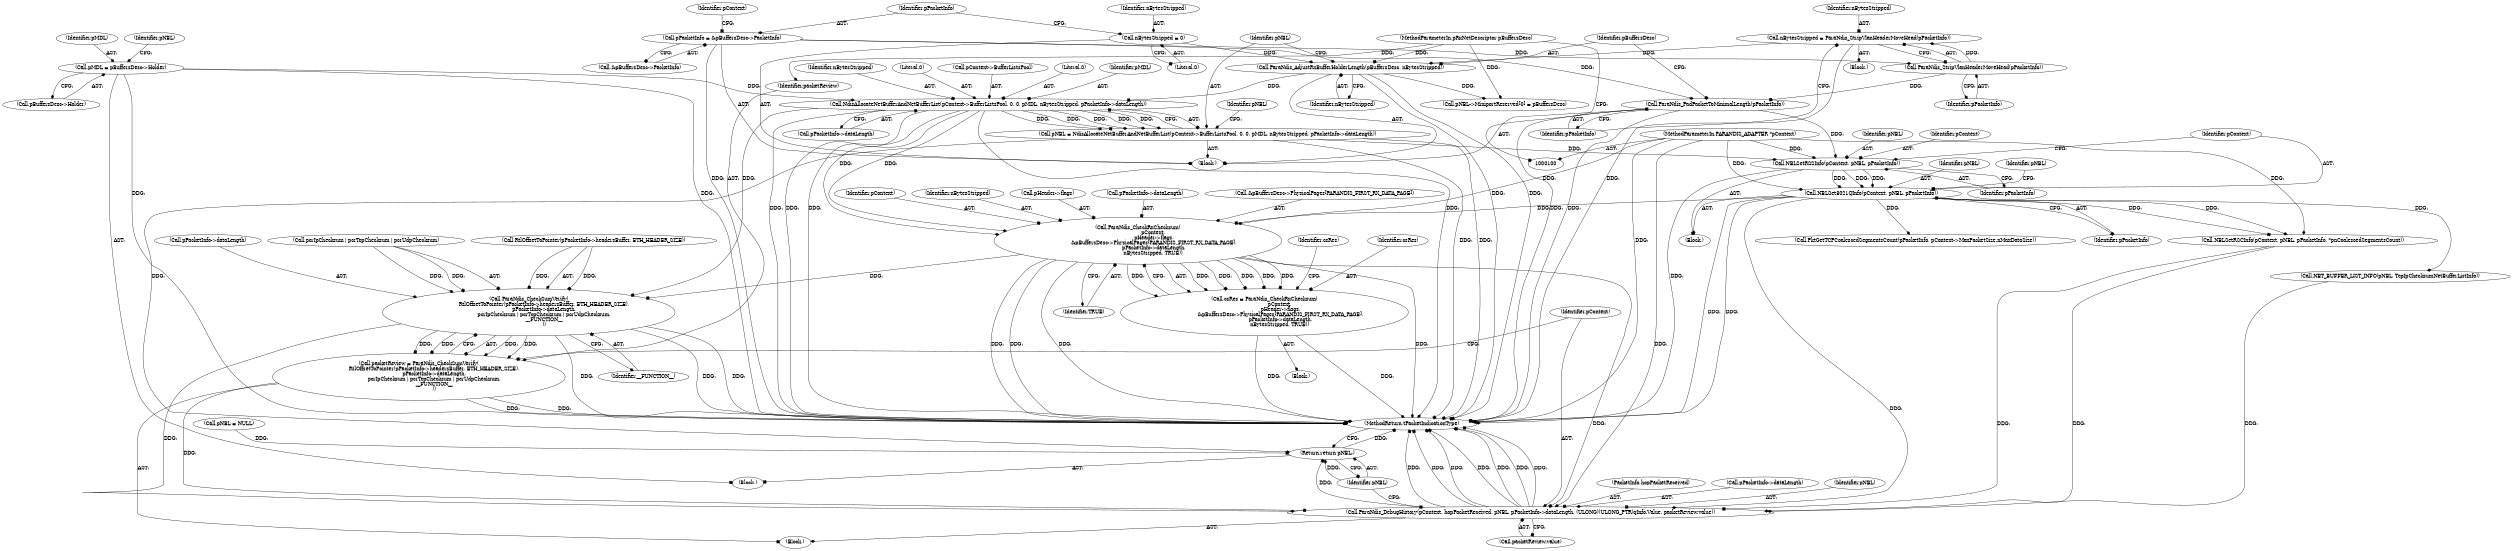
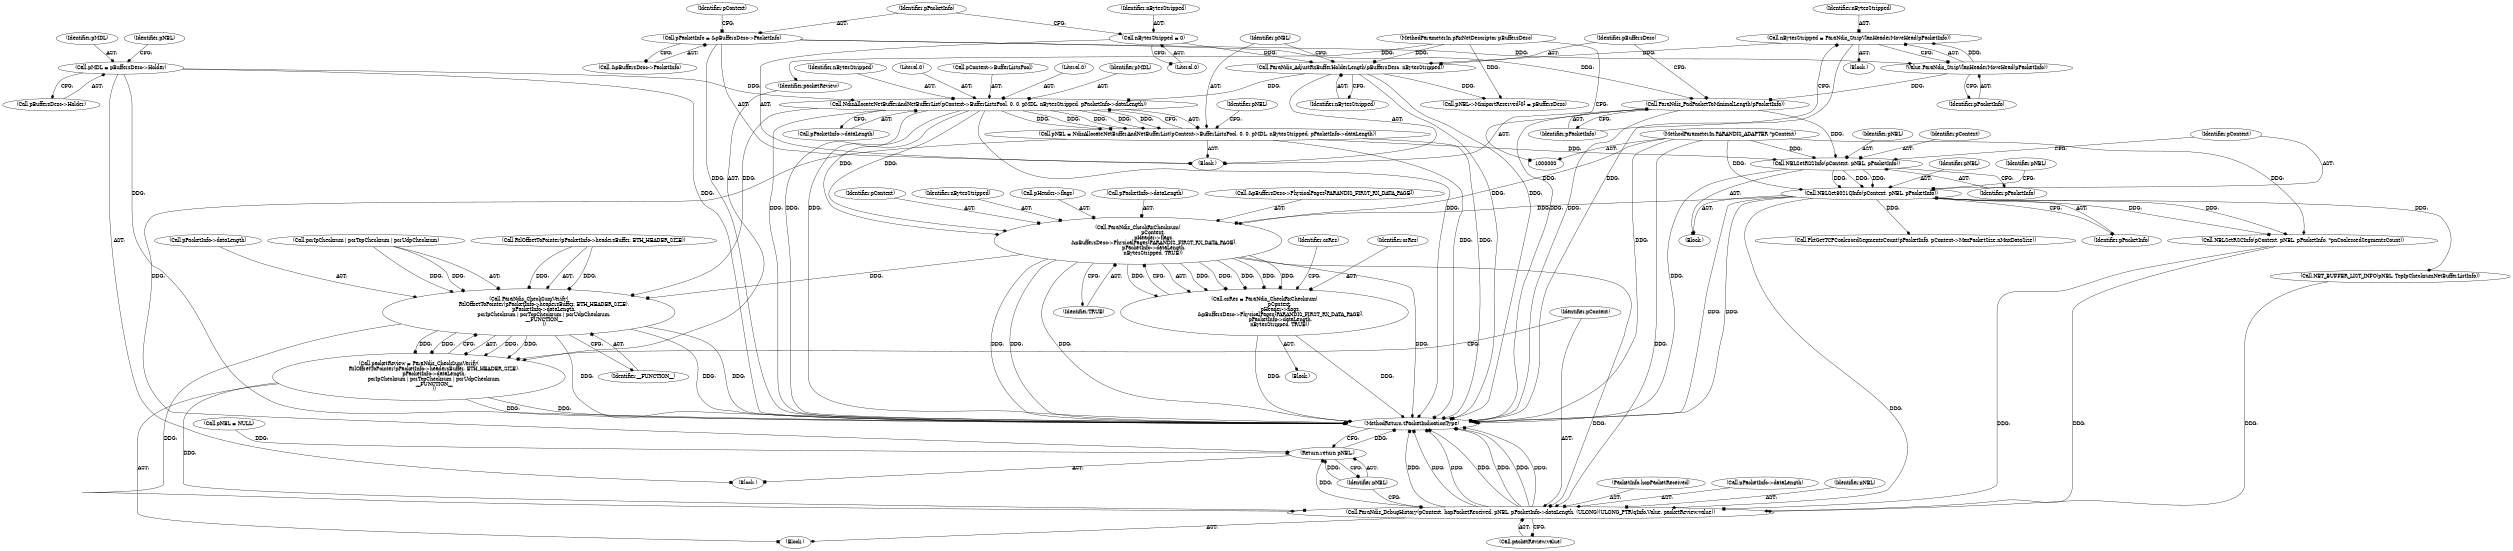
  digraph {
    edge [arrowhead=diamond]
    n1 [label="(Call,ParaNdis_CheckRxChecksum(\n                    pContext,\n                     pHeader->flags,\n                     &pBuffersDesc->PhysicalPages[PARANDIS_FIRST_RX_DATA_PAGE],\n                     pPacketInfo->dataLength,\n                    nBytesStripped, TRUE))"]
    n2 [label="(Call,csRes = ParaNdis_CheckRxChecksum(\n                    pContext,\n                     pHeader->flags,\n                     &pBuffersDesc->PhysicalPages[PARANDIS_FIRST_RX_DATA_PAGE],\n                     pPacketInfo->dataLength,\n                    nBytesStripped, TRUE))"]
    n3 [label="(Call,ParaNdis_CheckSumVerify(\n                    RtlOffsetToPointer(pPacketInfo->headersBuffer, ETH_HEADER_SIZE),\n                    pPacketInfo->dataLength,\n                    pcrIpChecksum | pcrTcpChecksum | pcrUdpChecksum,\n                    __FUNCTION__\n                    ))"]
    n4 [label="(Call,ParaNdis_DebugHistory(pContext, hopPacketReceived, pNBL, pPacketInfo->dataLength, (ULONG)(ULONG_PTR)qInfo.Value, packetReview.value))"]
    n5 [label="(Identifier,TRUE)"]
    n6 [label="(MethodReturn,tPacketIndicationType)"]
    n7 [label="(Block,)"]
    n8 [label="(Call,packetReview = ParaNdis_CheckSumVerify(\n                    RtlOffsetToPointer(pPacketInfo->headersBuffer, ETH_HEADER_SIZE),\n                    pPacketInfo->dataLength,\n                    pcrIpChecksum | pcrTcpChecksum | pcrUdpChecksum,\n                    __FUNCTION__\n                    ))"]
    n9 [label="(Identifier,__FUNCTION__)"]
    n10 [label="(Return,return pNBL;)"]
    n11 [label="(Block,)"]
    n12 [label="(Call,packetReview.value)"]
    n13 [label="(Call,NBLSet8021QInfo(pContext, pNBL, pPacketInfo))"]
    n14 [label="(Call,NBLSetRSCInfo(pContext, pNBL, pPacketInfo, *pnCoalescedSegmentsCount))"]
    n15 [label="(Identifier,pPacketInfo)"]
    n16 [label="(Block,)"]
    n17 [label="(Call,PktGetTCPCoalescedSegmentsCount(pPacketInfo, pContext->MaxPacketSize.nMaxDataSize))"]
    n18 [label="(Call,NET_BUFFER_LIST_INFO(pNBL, TcpIpChecksumNetBufferListInfo))"]
    n19 [label="(Call,NBLSetRSSInfo(pContext, pNBL, pPacketInfo))"]
    n20 [label="(Identifier,pPacketInfo)"]
    n21 [label="(MethodParameterIn,PARANDIS_ADAPTER *pContext)"]
-   1000100
+   1000100 [label=1000000]
    n23 [label="(Call,pNBL = NdisAllocateNetBufferAndNetBufferList(pContext->BufferListsPool, 0, 0, pMDL, nBytesStripped, pPacketInfo->dataLength))"]
    n24 [label="(Call,NdisAllocateNetBufferAndNetBufferList(pContext->BufferListsPool, 0, 0, pMDL, nBytesStripped, pPacketInfo->dataLength))"]
    n25 [label="(Block,)"]
    n26 [label="(Call,pPacketInfo->dataLength)"]
    n27 [label="(Block,)"]
    n28 [label="(Identifier,pNBL)"]
    n29 [label="(Call,pMDL = pBuffersDesc->Holder)"]
    n30 [label="(Call,pBuffersDesc->Holder)"]
    n31 [label="(Call,ParaNdis_AdjustRxBufferHolderLength(pBuffersDesc, nBytesStripped))"]
    n32 [label="(Identifier,nBytesStripped)"]
    n33 [label="(Call,pNBL->MiniportReserved[0] = pBuffersDesc)"]
    n34 [label="(MethodParameterIn,pRxNetDescriptor pBuffersDesc)"]
    n35 [label="(Identifier,packetReview)"]
    n36 [label="(Call,nBytesStripped = ParaNdis_StripVlanHeaderMoveHead(pPacketInfo))"]
-   n37 [label="(Call,ParaNdis_StripVlanHeaderMoveHead(pPacketInfo))"]
+   n37 [label="(Value,ParaNdis_StripVlanHeaderMoveHead(pPacketInfo))"]
    n38 [label="(Block,)"]
    n39 [label="(Call,ParaNdis_PadPacketToMinimalLength(pPacketInfo))"]
    n40 [label="(Identifier,pPacketInfo)"]
    n41 [label="(Identifier,pPacketInfo)"]
    n42 [label="(Call,pPacketInfo = &pBuffersDesc->PacketInfo)"]
    n43 [label="(Call,&pBuffersDesc->PacketInfo)"]
    n44 [label="(Call,nBytesStripped = 0)"]
    n45 [label="(Literal,0)"]
    n46 [label="(Identifier,nBytesStripped)"]
    n47 [label="(Call,pcrIpChecksum | pcrTcpChecksum | pcrUdpChecksum)"]
    n48 [label="(Identifier,pMDL)"]
    n49 [label="(Identifier,pContext)"]
    n50 [label="(Identifier,pNBL)"]
    n51 [label="(Identifier,nBytesStripped)"]
    n52 [label="(Identifier,pNBL)"]
    n53 [label="(Identifier,pNBL)"]
    n54 [label="(Call,pHeader->flags)"]
    n55 [label="(Identifier,pContext)"]
    n56 [label="(Identifier,nBytesStripped)"]
    n57 [label="(Identifier,pNBL)"]
    n58 [label="(Identifier,pContext)"]
    n59 [label="(Identifier,pPacketInfo)"]
    n60 [label="(Identifier,csRes)"]
    n61 [label="(PacketInfo,hopPacketReceived)"]
    n62 [label="(Call,pPacketInfo->dataLength)"]
    n63 [label="(Literal,0)"]
    n64 [label="(Call,&pBuffersDesc->PhysicalPages[PARANDIS_FIRST_RX_DATA_PAGE])"]
    n65 [label="(Call,RtlOffsetToPointer(pPacketInfo->headersBuffer, ETH_HEADER_SIZE))"]
    n66 [label="(Call,pPacketInfo->dataLength)"]
    n67 [label="(Identifier,pContext)"]
    n68 [label="(Call,pContext->BufferListsPool)"]
    n69 [label="(Identifier,pNBL)"]
    n70 [label="(Literal,0)"]
    n71 [label="(Identifier,pContext)"]
    n72 [label="(Call,pPacketInfo->dataLength)"]
    n73 [label="(Identifier,pNBL)"]
    n74 [label="(Identifier,csRes)"]
    n75 [label="(Identifier,pBuffersDesc)"]
    n76 [label="(Call,pNBL = NULL)"]
    n77 [label="(Identifier,pMDL)"]
    n78 [label="(Identifier,pNBL)"]
    n79 [label="(Identifier,nBytesStripped)"]
    n1 -> n2 [label="AST: "]
    n1 -> n2 [label="DDG: "]
    n1 -> n2 [arrowhead=box label="DDG: "]
    n1 -> n2 [arrowhead=box label="DDG: "]
    n1 -> n2 [arrowhead=box label="DDG: "]
    n1 -> n2 [arrowhead=box label="DDG: "]
    n1 -> n2 [label="DDG: "]
    n1 -> n3 [arrowhead=box label="DDG: "]
    n1 -> n4 [arrowhead=box label="DDG: "]
    n1 -> n5 [label="CFG: "]
    n1 -> n6 [label="DDG: "]
    n1 -> n6 [label="DDG: "]
    n1 -> n6 [label="DDG: "]
    n1 -> n6 [label="DDG: "]
    n2 -> n1 [arrowhead=box label="CFG: "]
    n2 -> n6 [label="DDG: "]
    n2 -> n6 [label="DDG: "]
    n2 -> n7 [label="AST: "]
    n3 -> n4 [label="DDG: "]
    n3 -> n6 [arrowhead=box label="DDG: "]
    n3 -> n6 [arrowhead=box label="DDG: "]
    n3 -> n6 [label="DDG: "]
    n3 -> n8 [arrowhead=box label="AST: "]
    n3 -> n8 [label="DDG: "]
    n3 -> n8 [label="DDG: "]
    n3 -> n8 [arrowhead=box label="DDG: "]
    n3 -> n8 [arrowhead=box label="DDG: "]
    n3 -> n9 [label="CFG: "]
    n4 -> n6 [label="DDG: "]
    n4 -> n6 [arrowhead=box label="DDG: "]
    n4 -> n6 [arrowhead=box label="DDG: "]
    n4 -> n6 [arrowhead=box label="DDG: "]
    n4 -> n6 [arrowhead=box label="DDG: "]
    n4 -> n6 [arrowhead=box label="DDG: "]
    n4 -> n6 [arrowhead=box label="DDG: "]
    n4 -> n10 [arrowhead=box label="DDG: "]
    n4 -> n11 [label="AST: "]
    n4 -> n12 [arrowhead=box label="CFG: "]
    n5 -> n1 [arrowhead=box label="AST: "]
    n6 -> n10 [label="CFG: "]
    n8 -> n3 [arrowhead=box label="CFG: "]
    n8 -> n4 [arrowhead=box label="DDG: "]
    n8 -> n6 [arrowhead=box label="DDG: "]
    n8 -> n6 [label="DDG: "]
    n8 -> n11 [arrowhead=box label="AST: "]
    n9 -> n3 [arrowhead=box label="AST: "]
    n10 -> n6 [arrowhead=box label="DDG: "]
    n10 -> n27 [arrowhead=box label="AST: "]
    n10 -> n28 [arrowhead=box label="CFG: "]
    n12 -> n4 [arrowhead=box label="AST: "]
    n13 -> n1 [arrowhead=box label="DDG: "]
    n13 -> n4 [label="DDG: "]
    n13 -> n6 [label="DDG: "]
    n13 -> n6 [arrowhead=box label="DDG: "]
    n13 -> n14 [label="DDG: "]
    n13 -> n14 [arrowhead=box label="DDG: "]
    n13 -> n15 [arrowhead=box label="CFG: "]
    n13 -> n16 [label="AST: "]
    n13 -> n17 [label="DDG: "]
    n13 -> n18 [label="DDG: "]
    n14 -> n4 [label="DDG: "]
    n14 -> n4 [arrowhead=box label="DDG: "]
    n15 -> n13 [arrowhead=box label="AST: "]
    n18 -> n4 [label="DDG: "]
    n19 -> n6 [label="DDG: "]
    n19 -> n13 [label="DDG: "]
    n19 -> n13 [label="DDG: "]
    n19 -> n13 [label="DDG: "]
    n19 -> n16 [arrowhead=box label="AST: "]
    n19 -> n20 [label="CFG: "]
    n20 -> n19 [label="AST: "]
    n21 -> n1 [label="DDG: "]
    n21 -> n4 [label="DDG: "]
    n21 -> n6 [arrowhead=box label="DDG: "]
    n21 -> n13 [label="DDG: "]
    n21 -> n14 [label="DDG: "]
    n21 -> n19 [label="DDG: "]
    n21 -> 1000100 [label="AST: "]
    n23 -> n6 [arrowhead=box label="DDG: "]
    n23 -> n6 [arrowhead=box label="DDG: "]
    n23 -> n10 [label="DDG: "]
    n23 -> n19 [label="DDG: "]
    n23 -> n24 [arrowhead=box label="CFG: "]
    n23 -> n25 [label="AST: "]
    n24 -> n1 [label="DDG: "]
    n24 -> n1 [label="DDG: "]
    n24 -> n3 [arrowhead=box label="DDG: "]
    n24 -> n6 [label="DDG: "]
    n24 -> n6 [arrowhead=box label="DDG: "]
    n24 -> n6 [label="DDG: "]
    n24 -> n6 [arrowhead=box label="DDG: "]
    n24 -> n23 [arrowhead=box label="AST: "]
    n24 -> n23 [label="DDG: "]
    n24 -> n23 [arrowhead=box label="DDG: "]
    n24 -> n23 [label="DDG: "]
    n24 -> n23 [label="DDG: "]
    n24 -> n23 [label="DDG: "]
    n24 -> n26 [label="CFG: "]
    n26 -> n24 [arrowhead=box label="AST: "]
    n28 -> n4 [arrowhead=box label="CFG: "]
    n28 -> n10 [label="AST: "]
    n28 -> n10 [label="DDG: "]
    n29 -> n6 [label="DDG: "]
    n29 -> n6 [label="DDG: "]
    n29 -> n24 [label="DDG: "]
    n29 -> n27 [arrowhead=box label="AST: "]
    n29 -> n30 [label="CFG: "]
    n30 -> n29 [label="AST: "]
    n31 -> n6 [arrowhead=box label="DDG: "]
    n31 -> n6 [arrowhead=box label="DDG: "]
    n31 -> n24 [arrowhead=box label="DDG: "]
    n31 -> n25 [arrowhead=box label="AST: "]
    n31 -> n32 [label="CFG: "]
    n31 -> n33 [label="DDG: "]
    n32 -> n31 [arrowhead=box label="AST: "]
    n34 -> 1000100 [arrowhead=box label="CFG: "]
    n34 -> n31 [arrowhead=box label="DDG: "]
    n34 -> n33 [label="DDG: "]
    n34 -> n35 [label="DDG: "]
    n35 -> n8 [label="AST: "]
    n36 -> n6 [arrowhead=box label="DDG: "]
    n36 -> n31 [label="DDG: "]
    n36 -> n37 [arrowhead=box label="CFG: "]
    n36 -> n38 [label="AST: "]
    n37 -> n36 [arrowhead=box label="AST: "]
    n37 -> n36 [label="DDG: "]
    n37 -> n39 [arrowhead=box label="DDG: "]
    n37 -> n40 [label="CFG: "]
    n39 -> n6 [label="DDG: "]
    n39 -> n6 [arrowhead=box label="DDG: "]
    n39 -> n19 [label="DDG: "]
    n39 -> n25 [label="AST: "]
    n39 -> n41 [label="CFG: "]
    n40 -> n37 [label="AST: "]
    n41 -> n36 [arrowhead=box label="CFG: "]
    n41 -> n39 [arrowhead=box label="AST: "]
    n42 -> n6 [label="DDG: "]
    n42 -> n25 [label="AST: "]
    n42 -> n37 [label="DDG: "]
    n42 -> n39 [label="DDG: "]
    n42 -> n43 [arrowhead=box label="CFG: "]
    n43 -> n42 [arrowhead=box label="AST: "]
    n44 -> n25 [arrowhead=box label="AST: "]
    n44 -> n31 [label="DDG: "]
    n44 -> n45 [arrowhead=box label="CFG: "]
    n45 -> n44 [label="AST: "]
    n46 -> n1 [arrowhead=box label="AST: "]
    n47 -> n3 [arrowhead=box label="AST: "]
    n47 -> n3 [label="DDG: "]
    n47 -> n3 [arrowhead=box label="DDG: "]
    n48 -> n24 [arrowhead=box label="AST: "]
    n49 -> n4 [label="AST: "]
    n49 -> n8 [arrowhead=box label="CFG: "]
    n50 -> n19 [arrowhead=box label="AST: "]
    n51 -> n36 [arrowhead=box label="AST: "]
    n52 -> n23 [label="AST: "]
    n52 -> n31 [label="CFG: "]
    n53 -> n13 [arrowhead=box label="CFG: "]
    n54 -> n1 [arrowhead=box label="AST: "]
    n55 -> n42 [arrowhead=box label="CFG: "]
    n56 -> n24 [arrowhead=box label="AST: "]
    n57 -> n23 [label="CFG: "]
    n58 -> n19 [arrowhead=box label="AST: "]
    n59 -> n42 [label="AST: "]
    n59 -> n44 [label="CFG: "]
    n60 -> n2 [label="CFG: "]
    n61 -> n4 [arrowhead=box label="AST: "]
    n62 -> n1 [arrowhead=box label="AST: "]
    n63 -> n24 [label="AST: "]
    n64 -> n1 [label="AST: "]
    n65 -> n3 [label="AST: "]
    n65 -> n3 [arrowhead=box label="DDG: "]
    n65 -> n3 [arrowhead=box label="DDG: "]
    n66 -> n3 [label="AST: "]
    n67 -> n1 [arrowhead=box label="AST: "]
    n68 -> n24 [label="AST: "]
    n69 -> n29 [label="CFG: "]
    n70 -> n24 [arrowhead=box label="AST: "]
    n71 -> n13 [arrowhead=box label="AST: "]
    n71 -> n19 [label="CFG: "]
    n72 -> n4 [label="AST: "]
    n73 -> n4 [arrowhead=box label="AST: "]
    n74 -> n2 [arrowhead=box label="AST: "]
    n75 -> n31 [arrowhead=box label="AST: "]
    n75 -> n39 [arrowhead=box label="CFG: "]
    n76 -> n10 [arrowhead=box label="DDG: "]
    n77 -> n29 [label="AST: "]
    n78 -> n13 [label="AST: "]
    n79 -> n44 [label="AST: "]
  }
